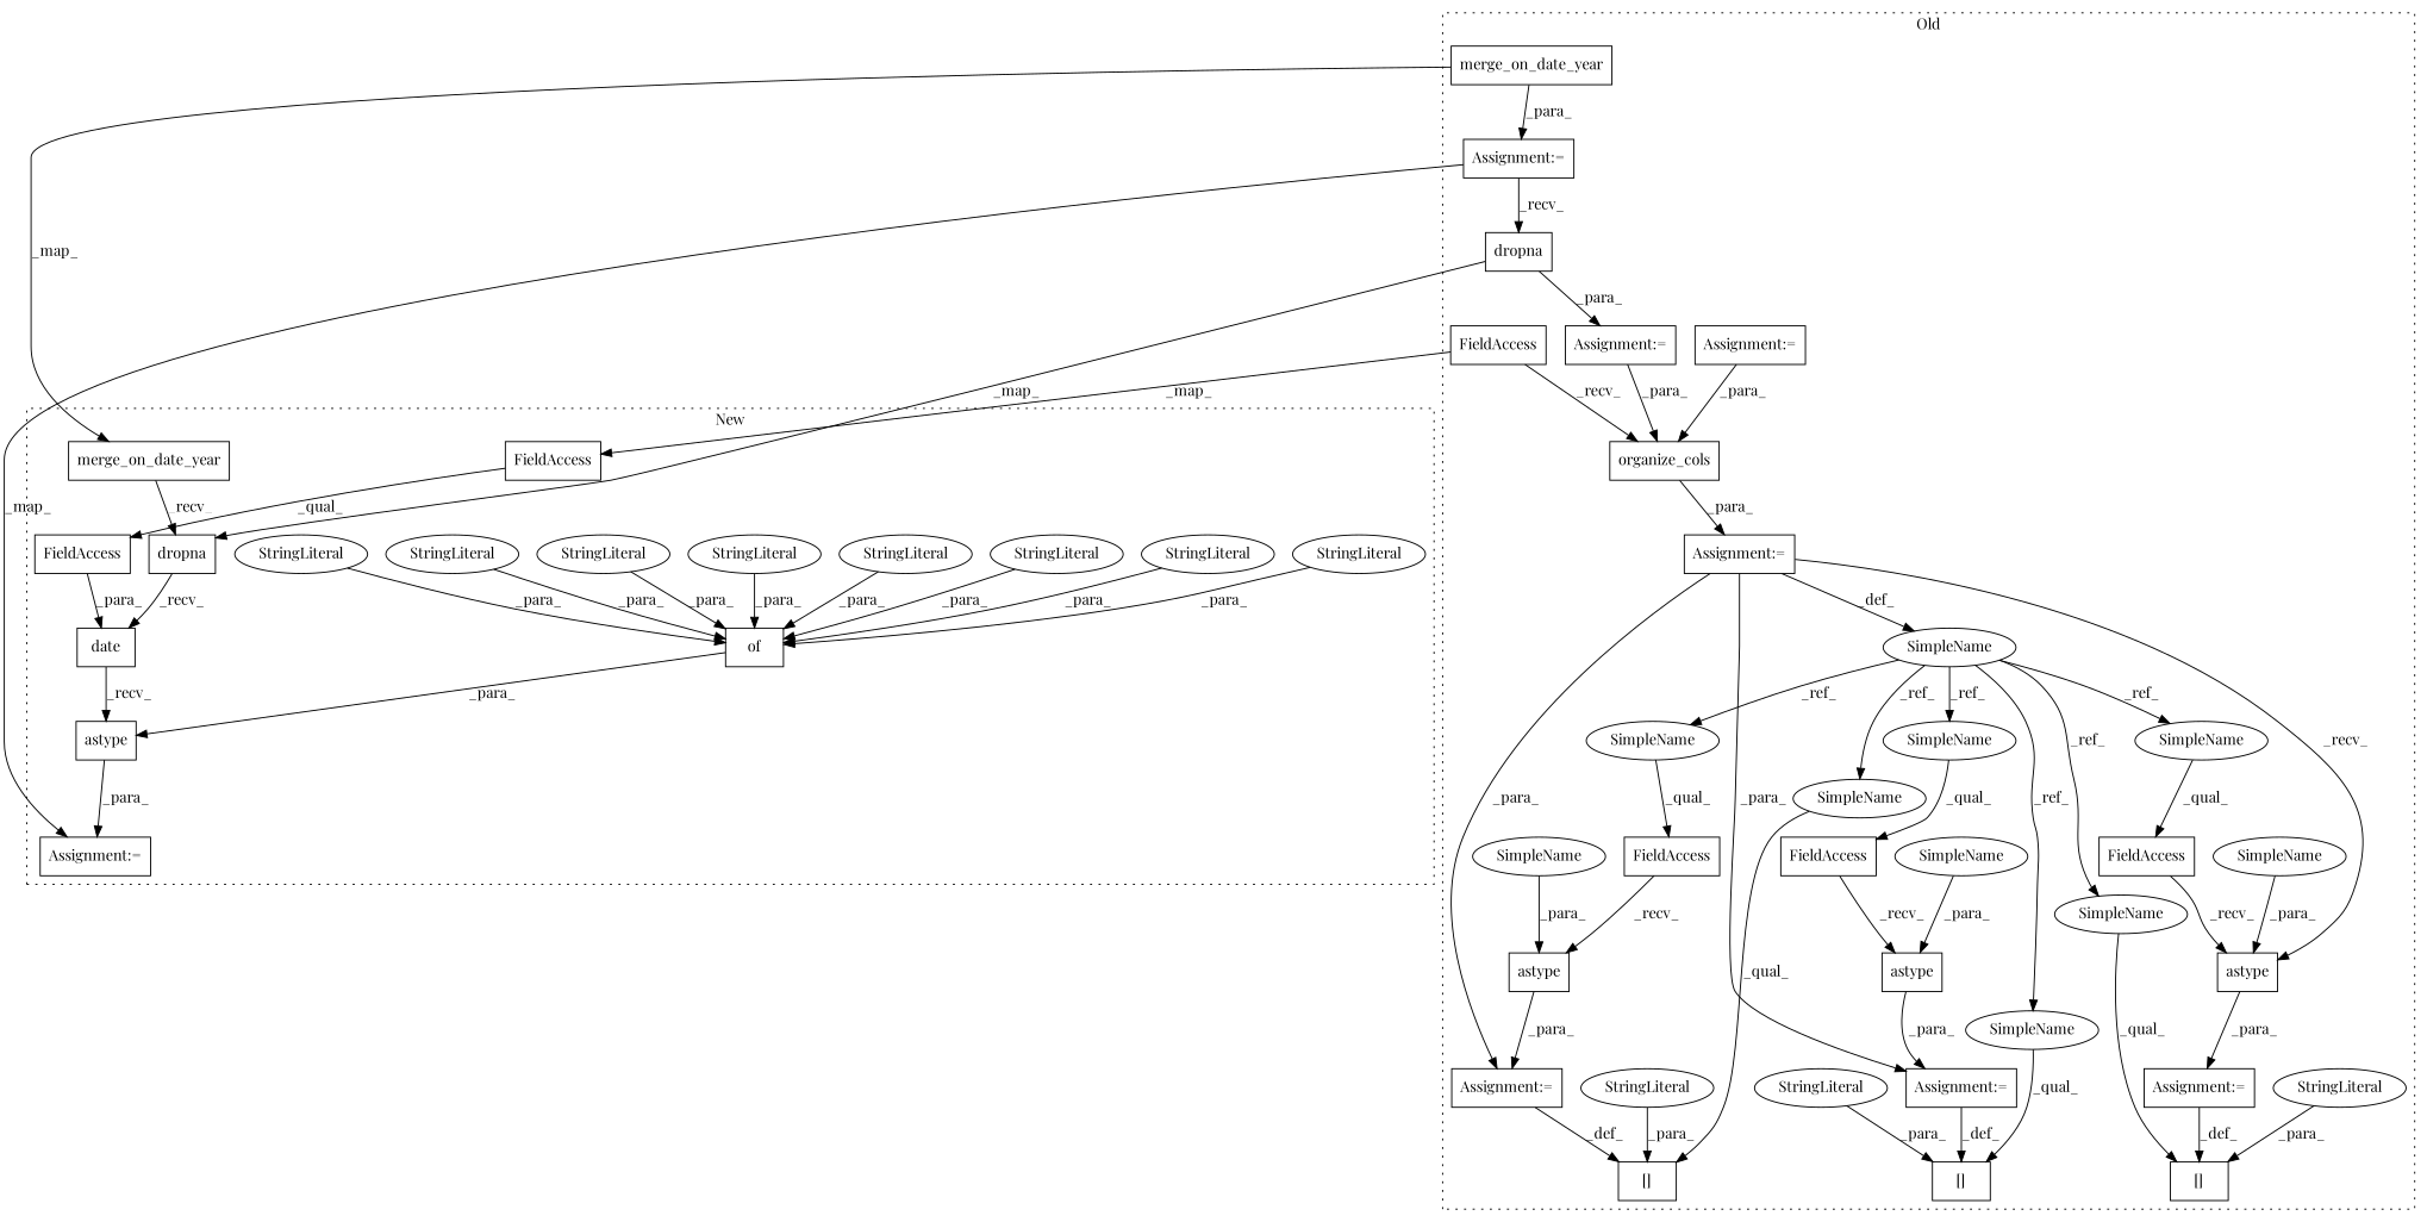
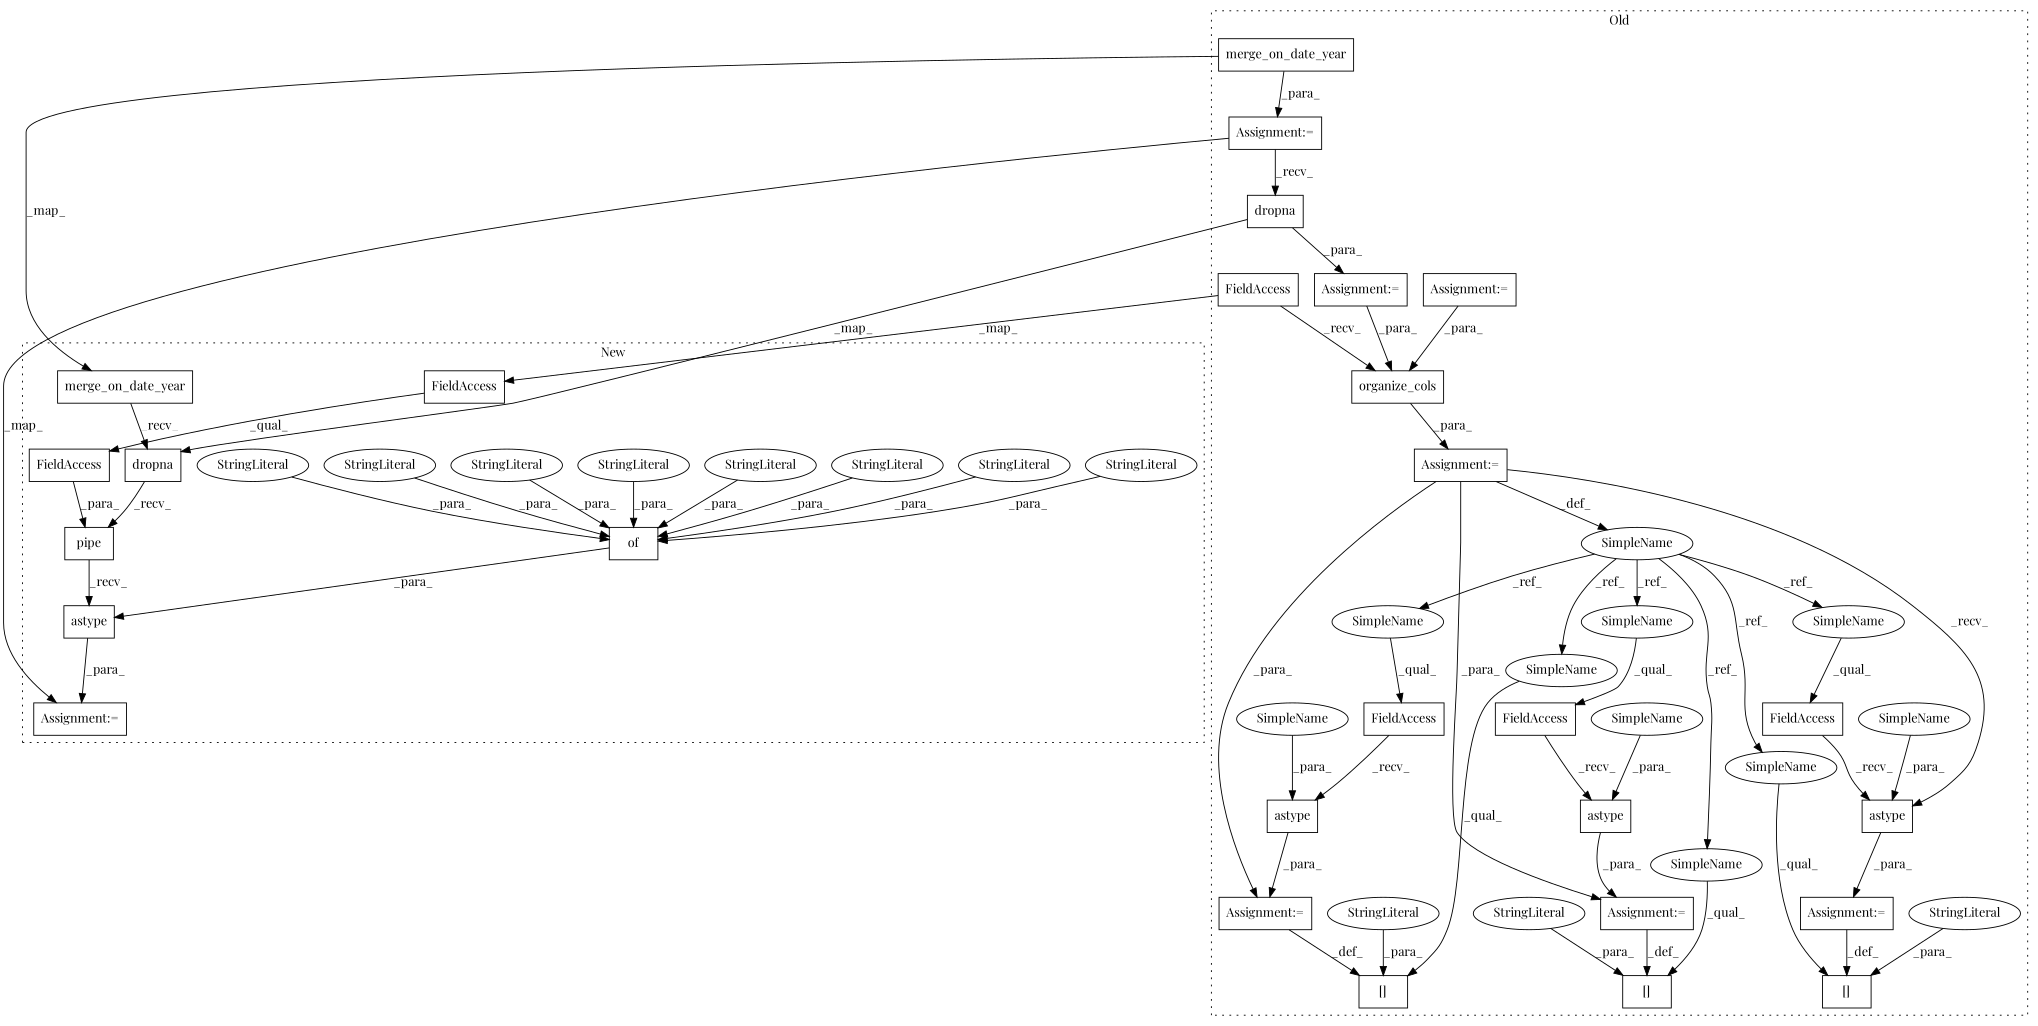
  digraph {
    fontname="Playfair Display"
    node [a=32 l="7,1" s=9545 shape=box fontname="Playfair Display"]
    edge [fontname="Playfair Display"]
    n1 [label=astype s="9566,9576"]
    n2 [a=7 l=1 label="Assignment:=" s=9185]
    n3 [a=7 l=1 label="Assignment:=" s=9544]
    n4 [label=astype s="9504,9514"]
    n5 [a=22 l=20 label=FieldAccess]
    n6 [a=42 l=6 label=SimpleName s=9333 shape=ellipse]
    n7 [a=22 l=21 label=FieldAccess s=9416]
    n8 [a=22 l=22 label=FieldAccess s=9481]
    n9 [a=7 l=1 label="Assignment:=" s=9415]
    n10 [a=7 l=1 label="Assignment:=" s=9339]
    n11 [a=7 l=1 label="Assignment:=" s=9480]
    n12 [label=astype s="9438,9448"]
    n13 [a=2 label="[]" s="9521,9543"]
    n14 [a=45 l=15 label=StringLiteral s=9528 shape=ellipse]
    n15 [a=2 label="[]" s="9455,9479"]
    n16 [a=45 l=17 label=StringLiteral s=9462 shape=ellipse]
    n17 [a=2 label="[]" s="9391,9414"]
    n18 [a=45 l=16 label=StringLiteral s=9398 shape=ellipse]
    n19 [l="19,1" label=merge_on_date_year s="8911,8971"]
    n20 [label=dropna s="9070,9168"]
    n21 [a=7 l=1 label="Assignment:=" s=9062]
    n22 [l="14,1" label=organize_cols s="9353,9384"]
    n23 [a=7 l=1 label="Assignment:=" s=8897]
    n24 [a=22 l=12 label=FieldAccess s=9340]
    n25 [a=42 l=6 label=SimpleName s=9391 shape=ellipse]
    n26 [a=42 l=6 label=SimpleName shape=ellipse]
    n27 [a=42 l=6 label=SimpleName s=9481 shape=ellipse]
    n28 [a=42 l=6 label=SimpleName s=9521 shape=ellipse]
    n29 [a=42 l=6 label=SimpleName s=9455 shape=ellipse]
    n30 [a=42 l=6 label=SimpleName s=9416 shape=ellipse]
    n31 [a=42 l=3 label=SimpleName s=9511 shape=ellipse]
    n32 [a=42 l=3 label=SimpleName s=9573 shape=ellipse]
    n33 [a=42 l=3 label=SimpleName s=9445 shape=ellipse]
    n34 [l="3,1" label=of s="8719,8819"]
    n35 [a=45 l=14 label=StringLiteral s=8722 shape=ellipse]
    n36 [a=45 l=7 label=StringLiteral s=8761 shape=ellipse]
    n37 [a=45 l=7 label=StringLiteral s=8786 shape=ellipse]
    n38 [a=45 l=16 label=StringLiteral s=8769 shape=ellipse]
    n39 [label=astype s="8708,8820"]
    n40 [a=45 l=7 label=StringLiteral s=8737 shape=ellipse]
    n41 [a=45 l=7 label=StringLiteral s=8812 shape=ellipse]
    n42 [a=45 l=15 label=StringLiteral s=8745 shape=ellipse]
    n43 [a=45 l=17 label=StringLiteral s=8794 shape=ellipse]
    n44 [l="19,1" label=merge_on_date_year s="8405,8465"]
-   n45 [l="5,1" label=date s="8533,8706"]
+   n45 [l="5,1" label=pipe s="8533,8706"]
    n46 [a=22 l=26 label=FieldAccess s=8538]
    n47 [label=dropna s="8467,8531"]
    n48 [a=7 l=1 label="Assignment:=" s=8391]
    n49 [a=22 l=12 label=FieldAccess s=8538]
    subgraph cluster_1 {
      label=Old
      style=dotted
      n1
      n2
      n3
      n4
      n5
      n6
      n7
      n8
      n9
      n10
      n11
      n12
      n13
      n14
      n15
      n16
      n17
      n18
      n19
      n20
      n21
      n22
      n23
      n24
      n25
      n26
      n27
      n28
      n29
      n30
      n31
      n32
      n33
    }
    subgraph cluster_2 {
      label=New
      style=dotted
      n34
      n35
      n36
      n37
      n38
      n39
      n40
      n41
      n42
      n43
      n44
      n45
      n46
      n47
      n48
      n49
    }
    n1 -> n3 [label=_para_]
    n2 -> n22 [label=_para_]
    n3 -> n13 [label=_def_]
    n4 -> n11 [label=_para_]
    n5 -> n1 [label=_recv_]
    n6 -> n25 [label=_ref_]
    n6 -> n26 [label=_ref_]
    n6 -> n27 [label=_ref_]
    n6 -> n28 [label=_ref_]
    n6 -> n29 [label=_ref_]
    n6 -> n30 [label=_ref_]
    n7 -> n12 [label=_recv_]
    n8 -> n4 [label=_recv_]
    n9 -> n17 [label=_def_]
    n10 -> n3 [label=_para_]
    n10 -> n6 [label=_def_]
    n10 -> n11 [label=_para_]
    n10 -> n12 [label=_recv_]
    n11 -> n15 [label=_def_]
    n12 -> n9 [label=_para_]
    n14 -> n13 [label=_para_]
    n16 -> n15 [label=_para_]
    n18 -> n17 [label=_para_]
    n19 -> n23 [label=_para_]
    n19 -> n44 [label=_map_]
    n20 -> n21 [label=_para_]
    n20 -> n47 [label=_map_]
    n21 -> n22 [label=_para_]
    n22 -> n10 [label=_para_]
    n23 -> n20 [label=_recv_]
    n23 -> n48 [label=_map_]
    n24 -> n22 [label=_recv_]
    n24 -> n49 [label=_map_]
    n25 -> n17 [label=_qual_]
    n26 -> n5 [label=_qual_]
    n27 -> n8 [label=_qual_]
    n28 -> n13 [label=_qual_]
    n29 -> n15 [label=_qual_]
    n30 -> n7 [label=_qual_]
    n31 -> n4 [label=_para_]
    n32 -> n1 [label=_para_]
    n33 -> n12 [label=_para_]
    n34 -> n39 [label=_para_]
    n35 -> n34 [label=_para_]
    n36 -> n34 [label=_para_]
    n37 -> n34 [label=_para_]
    n38 -> n34 [label=_para_]
    n39 -> n48 [label=_para_]
    n40 -> n34 [label=_para_]
    n41 -> n34 [label=_para_]
    n42 -> n34 [label=_para_]
    n43 -> n34 [label=_para_]
    n44 -> n47 [label=_recv_]
    n45 -> n39 [label=_recv_]
    n46 -> n45 [label=_para_]
    n47 -> n45 [label=_recv_]
    n49 -> n46 [label=_qual_]
  }
